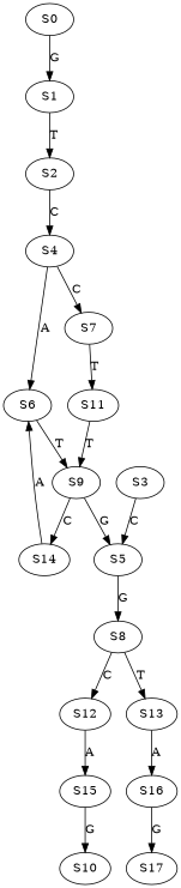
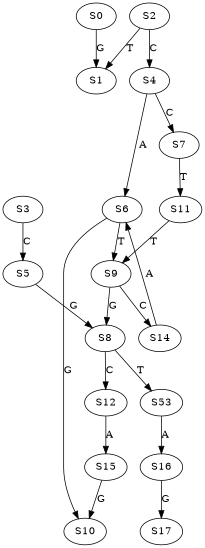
  strict digraph {
    S0
    S1
    S2
    S4
    S3
    S5
    S6
    S7
    S8
    S9
    S10
    S11
    S12
-   S13
+   S13 [label=S53]
    S14
    S15
    S16
    S17
    S0 -> S1 [label=G]
-   S1 -> S2 [label=T]
+   S2 -> S1 [label=T]
    S2 -> S4 [label=C]
    S4 -> S6 [label=A]
    S4 -> S7 [label=C]
    S3 -> S5 [label=C]
    S5 -> S8 [label=G]
    S6 -> S9 [label=T]
+   S6 -> S10 [label=G]
    S7 -> S11 [label=T]
    S8 -> S12 [label=C]
    S8 -> S13 [label=T]
-   S9 -> S5 [label=G]
+   S9 -> S8 [label=G]
    S9 -> S14 [label=C]
    S11 -> S9 [label=T]
    S12 -> S15 [label=A]
    S13 -> S16 [label=A]
    S14 -> S6 [label=A]
    S15 -> S10 [label=G]
    S16 -> S17 [label=G]
  }
